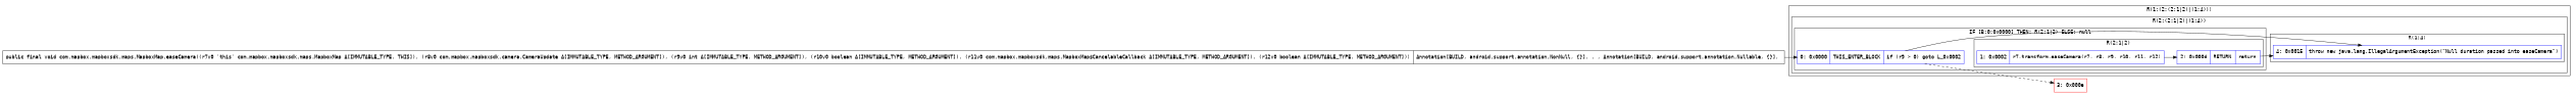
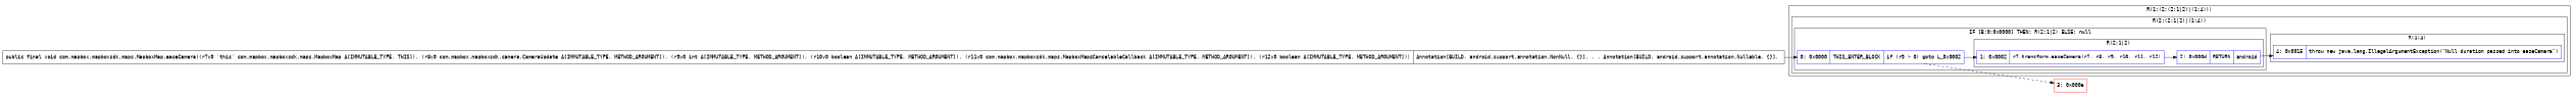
  digraph {
    fontname="DejaVu Sans Mono"
    rankdir=LR
    node [color=blue fontname="DejaVu Sans Mono" shape=record]
    edge [fontname="DejaVu Sans Mono"]
    n1 [label="{1\:\ 0x0002|r7.transform.easeCamera(r7, r8, r9, r10, r11, r12)\l}"]
-   n2 [label="{2\:\ 0x000d|RETURN\l|return\l}"]
+   n2 [label="{2\:\ 0x000d|RETURN\l|android\l}"]
    n3 [label="{0\:\ 0x0000|THIS_ENTER_BLOCK\l|if (r9 \> 0) goto L_0x0002\l}"]
    n4 [label="{4\:\ 0x0015|throw new java.lang.IllegalArgumentException(\"Null duration passed into easeCamera\")\l}"]
    n5 [color=red label="{3\:\ 0x000e}"]
    n6 [label="{public final void com.mapbox.mapboxsdk.maps.MapboxMap.easeCamera((r7v0 'this' com.mapbox.mapboxsdk.maps.MapboxMap A[IMMUTABLE_TYPE, THIS]), (r8v0 com.mapbox.mapboxsdk.camera.CameraUpdate A[IMMUTABLE_TYPE, METHOD_ARGUMENT]), (r9v0 int A[IMMUTABLE_TYPE, METHOD_ARGUMENT]), (r10v0 boolean A[IMMUTABLE_TYPE, METHOD_ARGUMENT]), (r11v0 com.mapbox.mapboxsdk.maps.MapboxMap$CancelableCallback A[IMMUTABLE_TYPE, METHOD_ARGUMENT]), (r12v0 boolean A[IMMUTABLE_TYPE, METHOD_ARGUMENT]))  | Annotation[BUILD, android.support.annotation.NonNull, \{\}], , , Annotation[BUILD, android.support.annotation.Nullable, \{\}], \l}" color=""]
    subgraph cluster_1 {
      label="R(1:(2:(2:1|2)|(1:4)))"
      subgraph cluster_2 {
        label="R(2:(2:1|2)|(1:4))"
        subgraph cluster_3 {
          label="IF [B:0:0x0000] THEN: R(2:1|2) ELSE: null"
          n3
          subgraph cluster_4 {
            label="R(2:1|2)"
            n1
            n2
          }
        }
        subgraph cluster_5 {
          label="R(1:4)"
          n4
        }
      }
    }
    n1 -> n2
    n2 -> n4
-   n3 -> n4
+   n3 -> n1
    n3 -> n5 [style=dashed]
    n6 -> n3
  }
